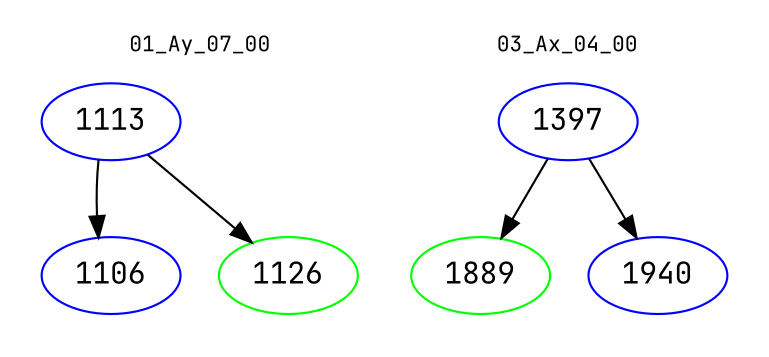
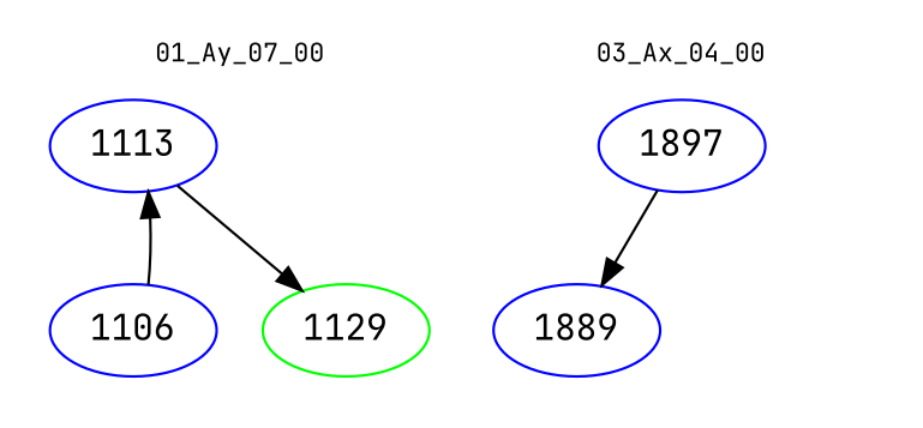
  digraph {
    fontname="JetBrains Mono"
    node [color=blue fontname="JetBrains Mono"]
    edge [color=black fontname="JetBrains Mono"]
    n1 [label=1113]
    n2 [label=1106]
-   n3 [color=green label=1126]
-   n4 [label=1397]
-   n5 [color=green label=1889]
-   n6 [label=1940]
+   n3 [color=green label=1129]
+   n4 [label=1897]
+   n5 [label=1889]
    subgraph cluster_1 {
      color=white
      fontsize=10
      label="01_Ay_07_00"
      n1
      n2
      n3
    }
    subgraph cluster_2 {
      color=white
      fontsize=10
      label="03_Ax_04_00"
      n4
      n5
-     n6
    }
-   n1 -> n2
+   n2 -> n1
    n1 -> n3
    n4 -> n5
-   n4 -> n6
  }
